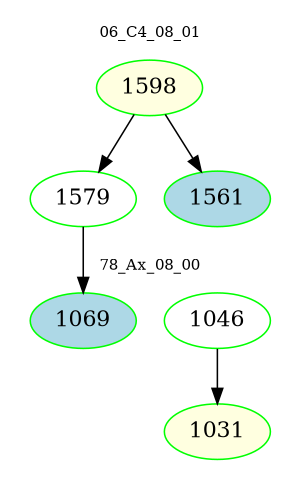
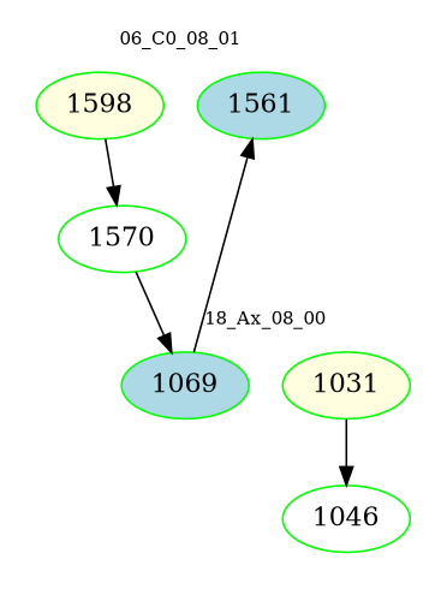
  digraph {
    node [color=green fillcolor=white style=filled]
    edge [color=black]
    n1 [label=1046]
    n2 [fillcolor=lightyellow label=1031]
    n3 [fillcolor=lightblue label=1069]
    n4 [fillcolor=lightyellow label=1598]
-   n5 [label=1579]
+   n5 [label=1570]
    n6 [fillcolor=lightblue label=1561]
    subgraph cluster_1 {
      color=white
      fontsize=10
-     label="78_Ax_08_00"
+     label="18_Ax_08_00"
      n1
      n2
      n3
    }
    subgraph cluster_2 {
      color=white
      fontsize=10
-     label="06_C4_08_01"
+     label="06_C0_08_01"
      n4
      n5
      n6
    }
-   n1 -> n2
+   n2 -> n1
    n4 -> n5
-   n4 -> n6
+   n3 -> n6
    n5 -> n3
  }
